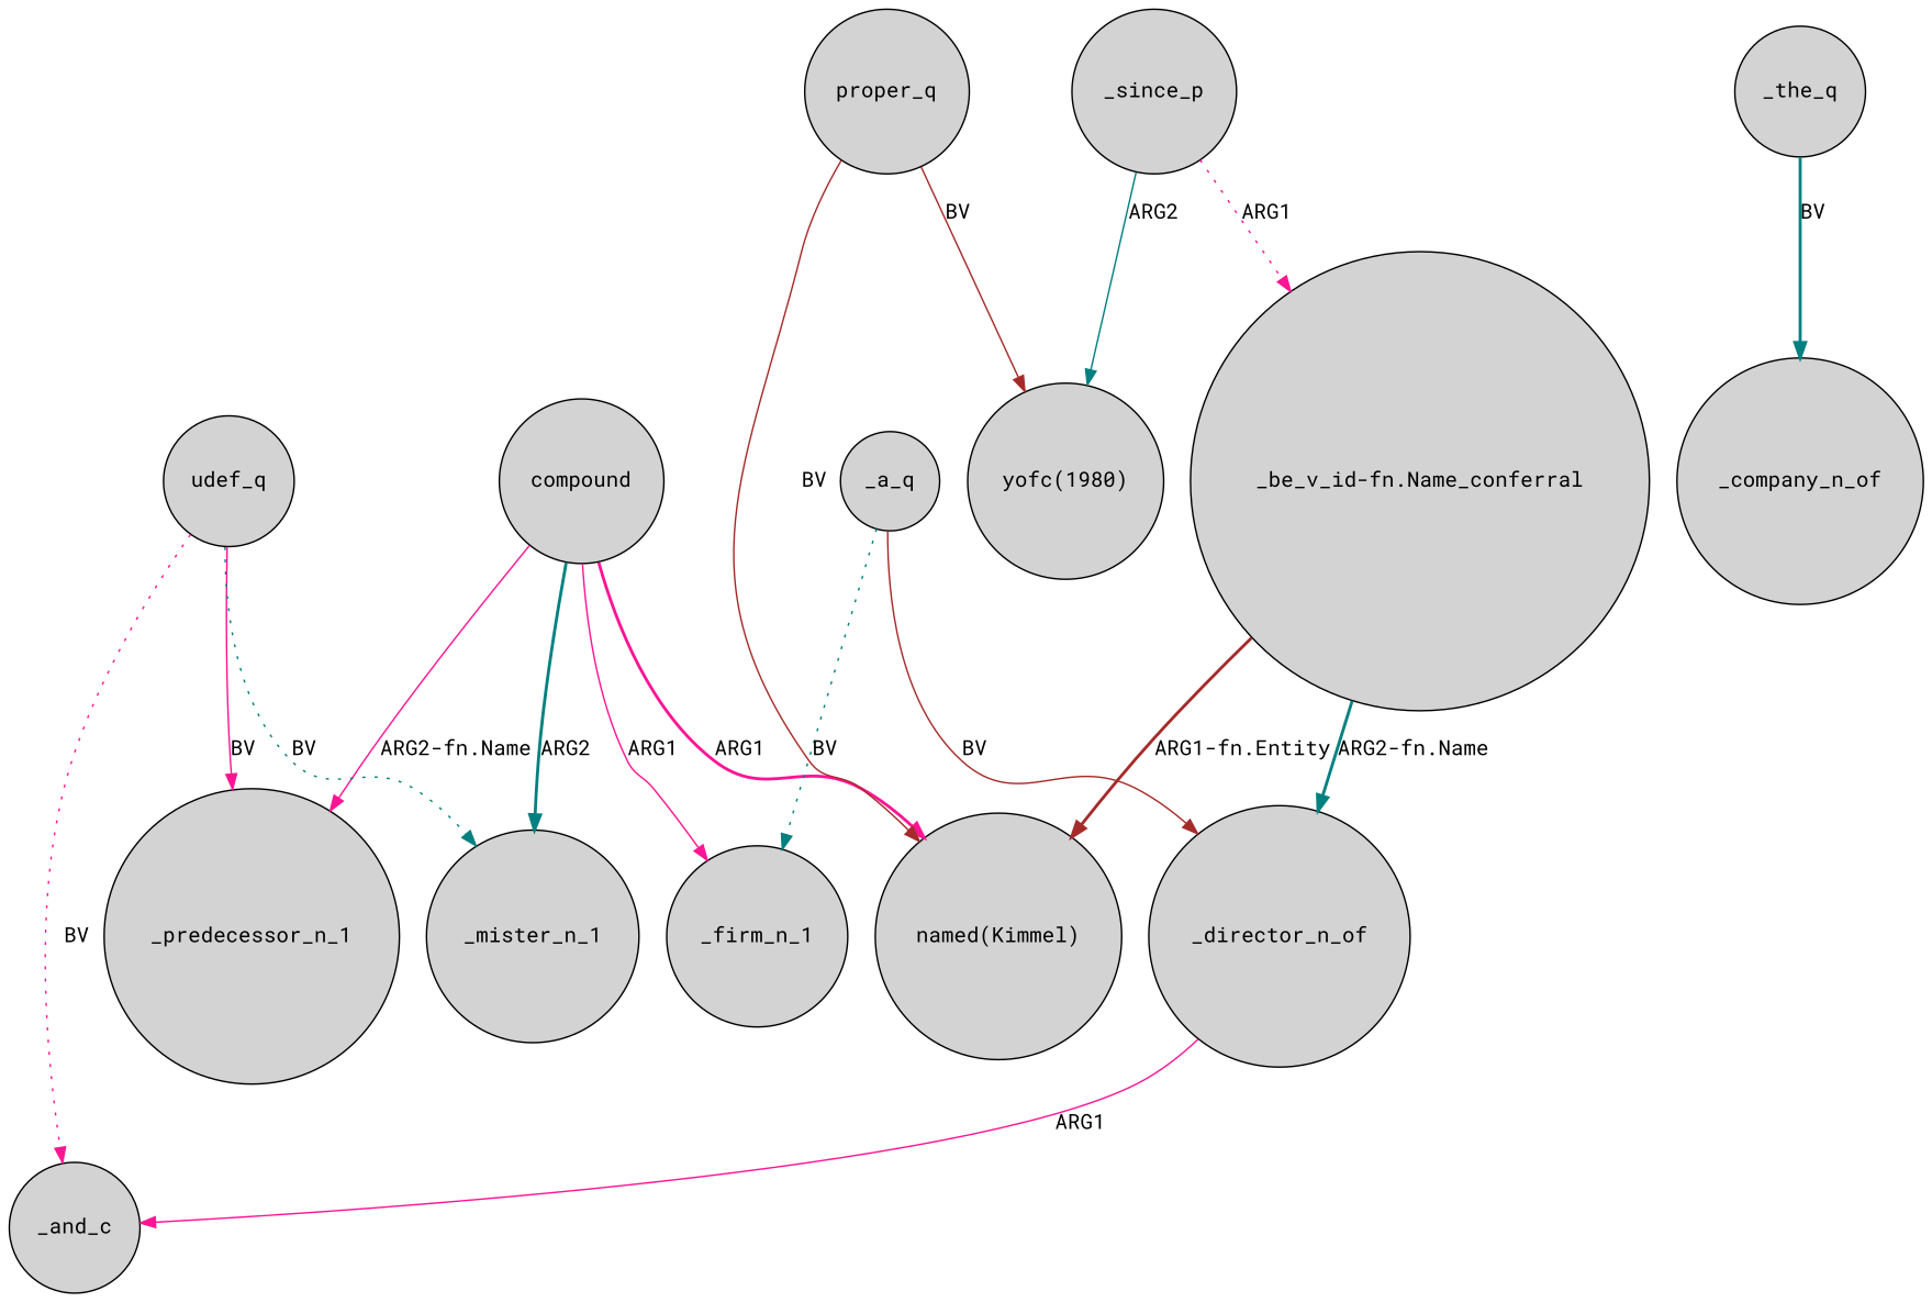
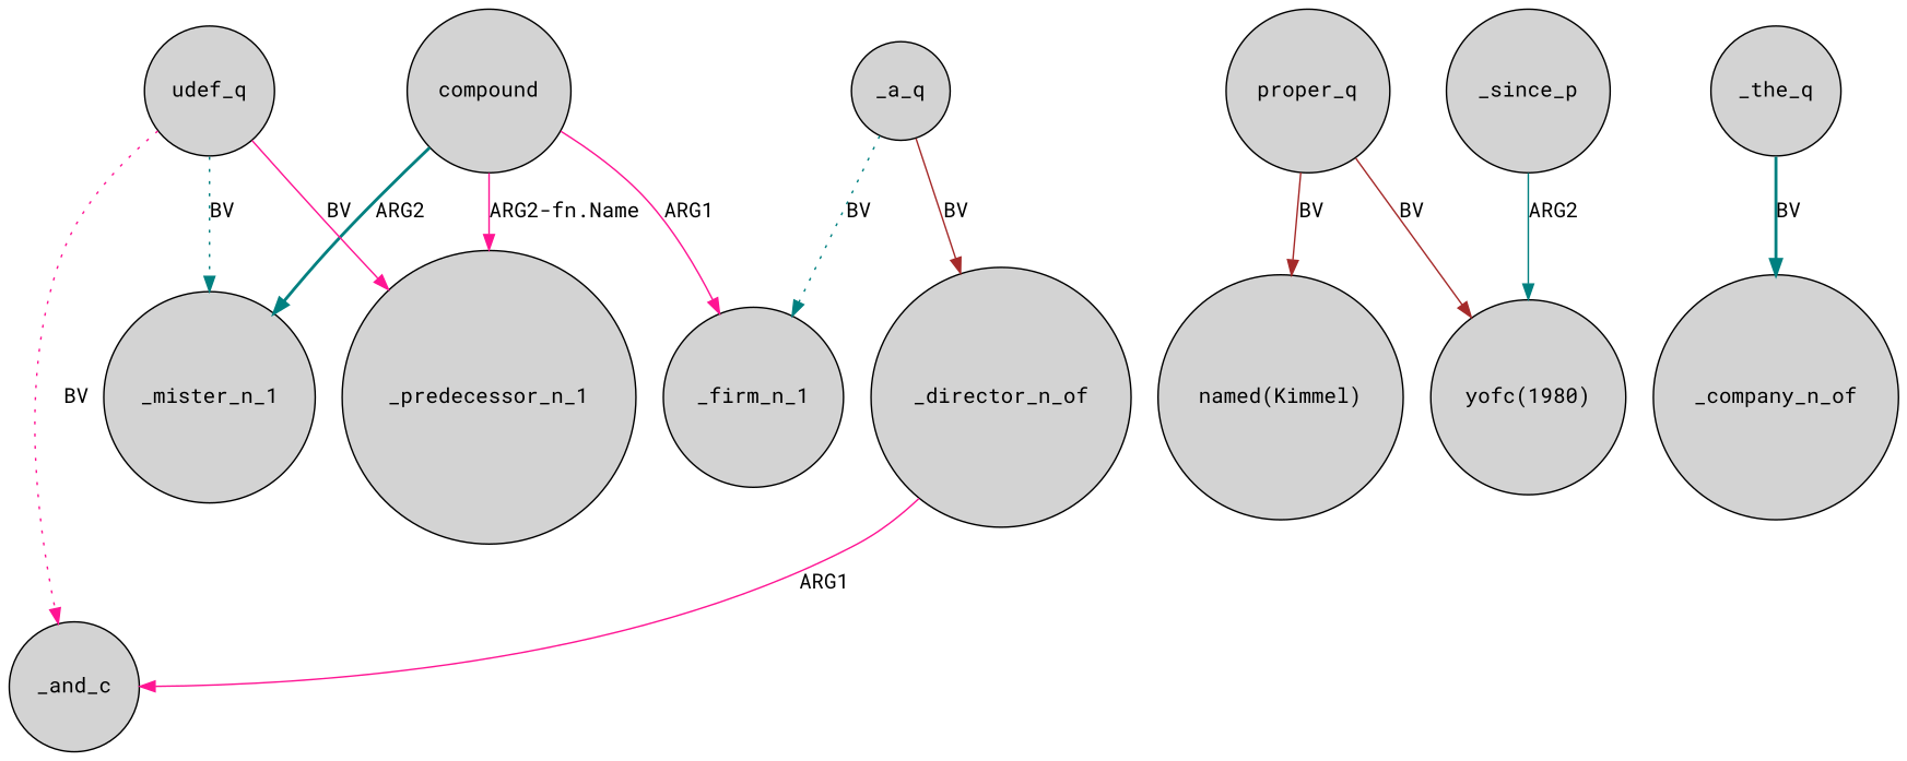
  digraph {
    fontname="Roboto Mono"
    node [fontname="Roboto Mono" shape=circle style=filled]
    edge [color=deeppink fontname="Roboto Mono" style=solid]
    _director_n_of
    _and_c
    compound
    _firm_n_1
    _predecessor_n_1
    _mister_n_1
    "named(Kimmel)"
    proper_q
    "yofc(1980)"
    _since_p
-   "_be_v_id-fn.Name_conferral"
    _a_q
    udef_q
    _the_q
    _company_n_of
    _director_n_of -> _and_c [label=ARG1]
    compound -> _firm_n_1 [label=ARG1]
    compound -> _predecessor_n_1 [label="ARG2-fn.Name"]
    compound -> _mister_n_1 [color=teal label=ARG2 style=bold]
-   compound -> "named(Kimmel)" [label=ARG1 style=bold]
    proper_q -> "named(Kimmel)" [color=brown label=BV]
    proper_q -> "yofc(1980)" [color=brown label=BV]
    _since_p -> "yofc(1980)" [color=teal label=ARG2]
-   _since_p -> "_be_v_id-fn.Name_conferral" [label=ARG1 style=dotted]
-   "_be_v_id-fn.Name_conferral" -> _director_n_of [color=teal label="ARG2-fn.Name" style=bold]
-   "_be_v_id-fn.Name_conferral" -> "named(Kimmel)" [color=brown label="ARG1-fn.Entity" style=bold]
    _a_q -> _director_n_of [color=brown label=BV]
    _a_q -> _firm_n_1 [color=teal label=BV style=dotted]
    udef_q -> _and_c [label=BV style=dotted]
    udef_q -> _predecessor_n_1 [label=BV]
    udef_q -> _mister_n_1 [color=teal label=BV style=dotted]
    _the_q -> _company_n_of [color=teal label=BV style=bold]
  }
